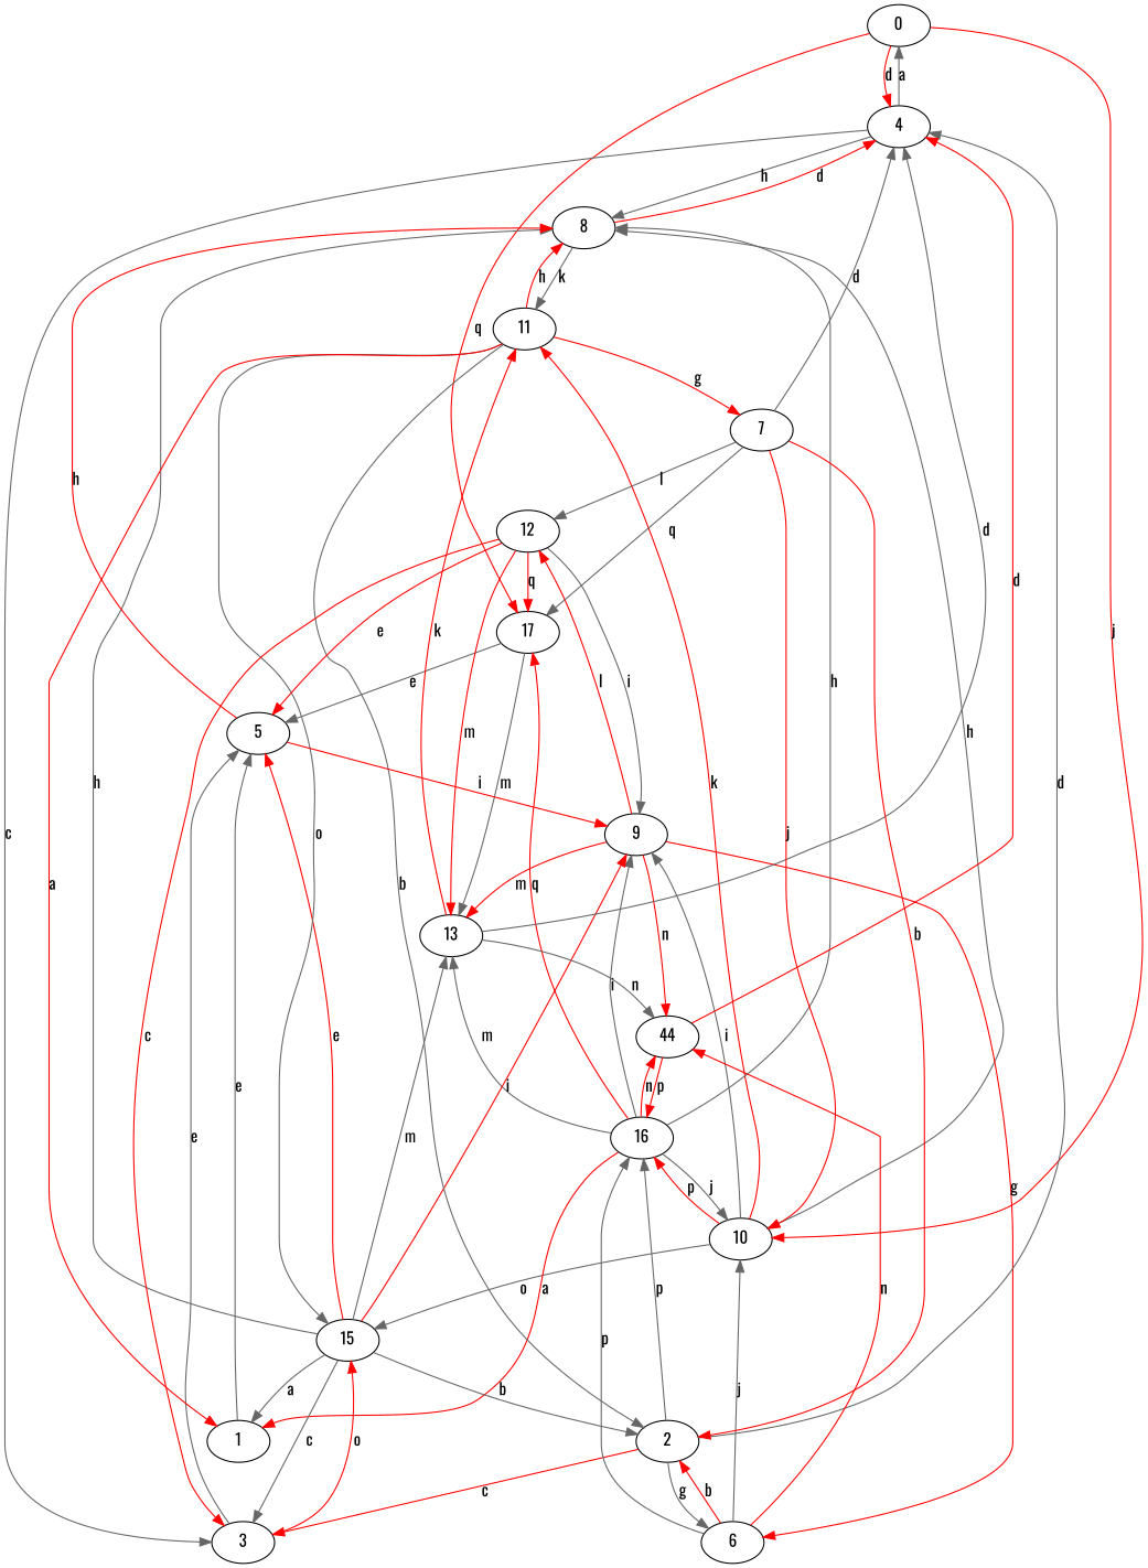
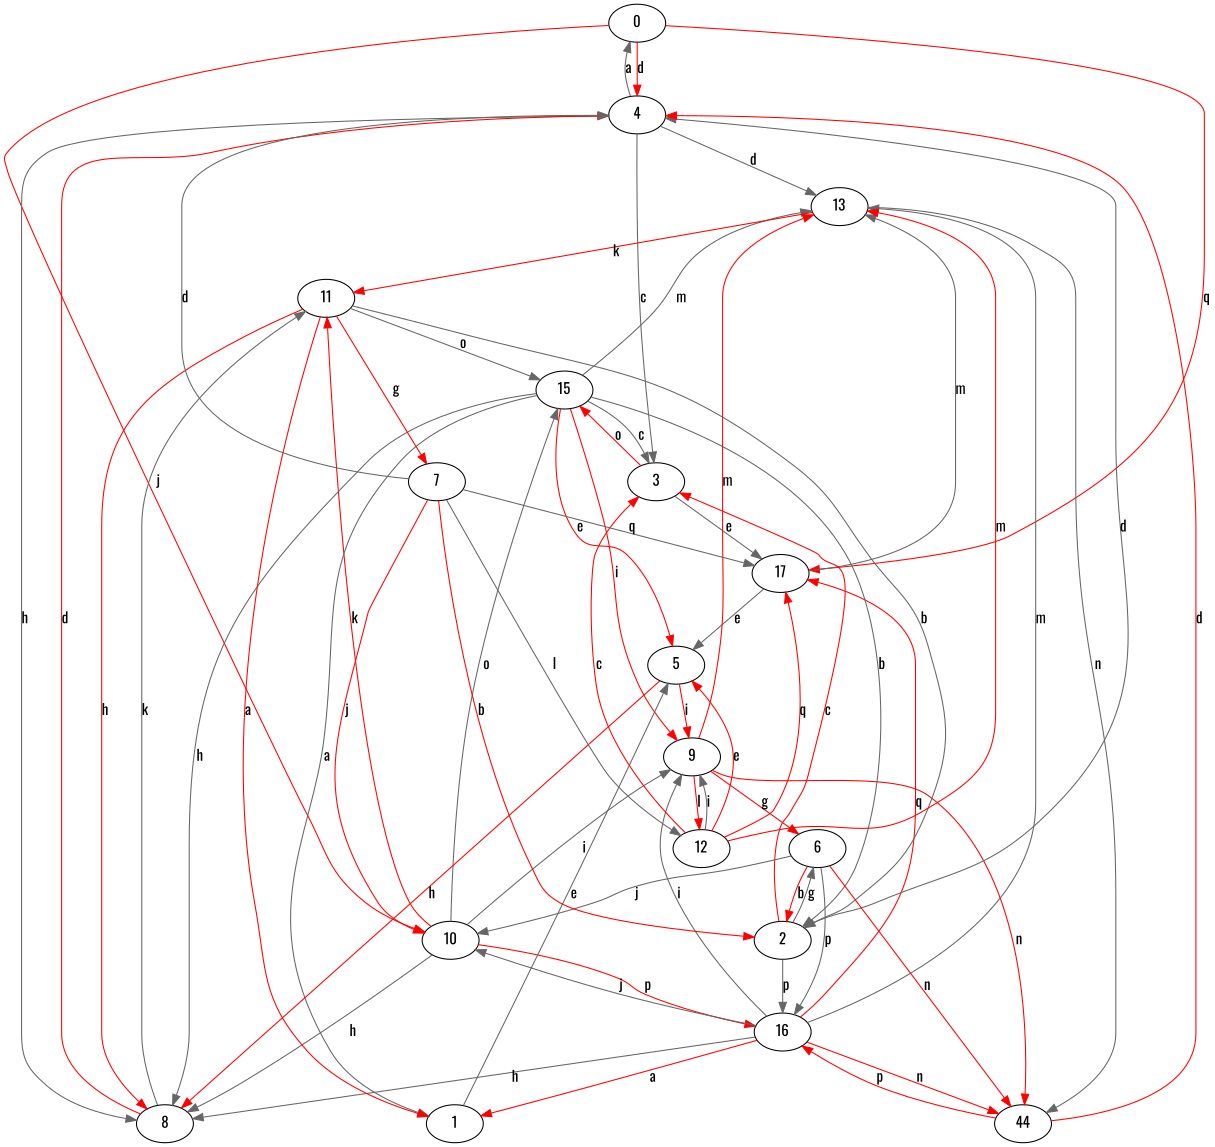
  strict digraph {
    fontname=Oswald
    node [fontname=Oswald]
    edge [color=red fontname=Oswald]
    0
    4
    10
    17
    3
    8
    16
    15
    9
    11
    5
    13
    1
    2
    6
    n16 [label=44]
    12
    7
    0 -> 4 [label=d]
    0 -> 10 [label=j]
    0 -> 17 [label=q]
    4 -> 0 [color=gray40 label=a]
    4 -> 3 [color=gray40 label=c]
    4 -> 8 [color=gray40 label=h]
    10 -> 8 [color=gray40 label=h]
    10 -> 16 [label=p]
    10 -> 15 [color=gray40 label=o]
    10 -> 9 [color=gray40 label=i]
    10 -> 11 [label=k]
    17 -> 5 [color=gray40 label=e]
    17 -> 13 [color=gray40 label=m]
    3 -> 15 [label=o]
-   3 -> 5 [color=gray40 label=e]
+   3 -> 17 [color=gray40 label=e]
    8 -> 4 [label=d]
    8 -> 11 [color=gray40 label=k]
    16 -> 10 [color=gray40 label=j]
    16 -> 17 [label=q]
    16 -> 8 [color=gray40 label=h]
    16 -> 9 [color=gray40 label=i]
    16 -> 13 [color=gray40 label=m]
    16 -> 1 [label=a]
    16 -> n16 [label=n]
    15 -> 3 [color=gray40 label=c]
    15 -> 8 [color=gray40 label=h]
    15 -> 9 [label=i]
    15 -> 5 [label=e]
    15 -> 13 [color=gray40 label=m]
    15 -> 1 [color=gray40 label=a]
    15 -> 2 [color=gray40 label=b]
    9 -> 13 [label=m]
    9 -> 6 [label=g]
    9 -> n16 [label=n]
    9 -> 12 [label=l]
    11 -> 8 [label=h]
    11 -> 15 [color=gray40 label=o]
    11 -> 1 [label=a]
    11 -> 2 [color=gray40 label=b]
    11 -> 7 [label=g]
    5 -> 8 [label=h]
    5 -> 9 [label=i]
-   13 -> 4 [color=gray40 label=d]
+   4 -> 13 [color=gray40 label=d]
    13 -> 11 [label=k]
    13 -> n16 [color=gray40 label=n]
    1 -> 5 [color=gray40 label=e]
    2 -> 4 [color=gray40 label=d]
    2 -> 3 [label=c]
    2 -> 16 [color=gray40 label=p]
    2 -> 6 [color=gray40 label=g]
    6 -> 10 [color=gray40 label=j]
    6 -> 16 [color=gray40 label=p]
    6 -> 2 [label=b]
    6 -> n16 [label=n]
    n16 -> 4 [label=d]
    n16 -> 16 [label=p]
    12 -> 17 [label=q]
    12 -> 3 [label=c]
    12 -> 9 [color=gray40 label=i]
    12 -> 5 [label=e]
    12 -> 13 [label=m]
    7 -> 4 [color=gray40 label=d]
    7 -> 10 [label=j]
    7 -> 17 [color=gray40 label=q]
    7 -> 2 [label=b]
    7 -> 12 [color=gray40 label=l]
  }
